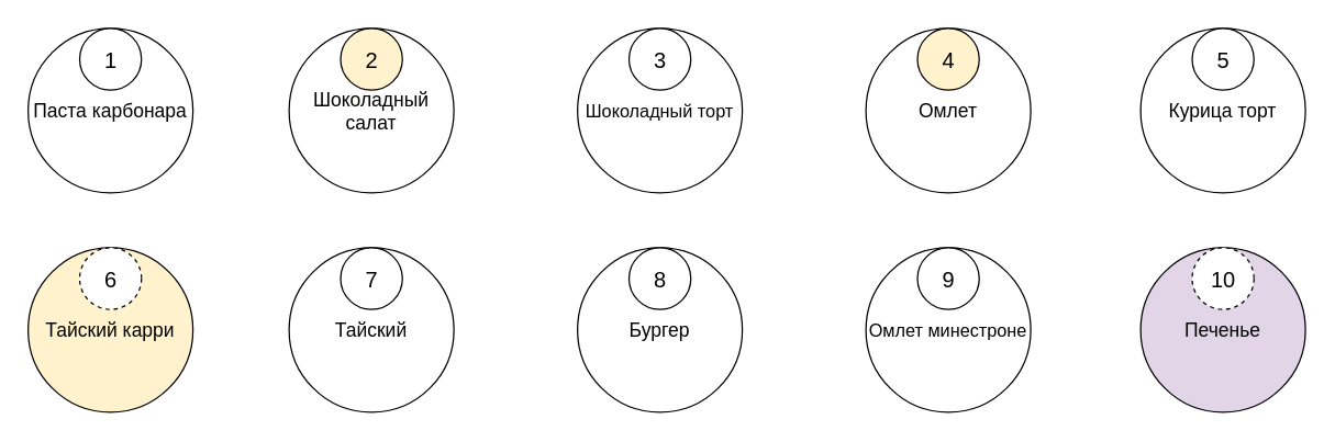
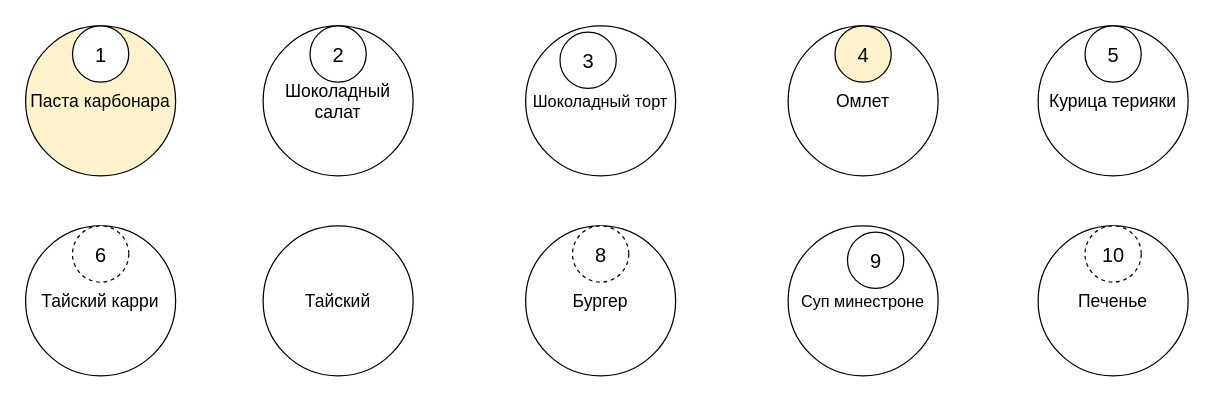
  <mxCell id="0" />
  <mxCell id="1" parent="0" />
- <mxCell id="2" value="&lt;font style=&quot;font-size: 14px;&quot;&gt;Паста карбонара&lt;/font&gt;" style="ellipse;whiteSpace=wrap;html=1;aspect=fixed;" parent="1" vertex="1"><mxGeometry x="20" y="20" width="120" height="120" as="geometry" /></mxCell>
+ <mxCell id="2" value="&lt;font style=&quot;font-size: 14px;&quot;&gt;Паста карбонара&lt;/font&gt;" style="ellipse;whiteSpace=wrap;html=1;aspect=fixed;fillColor=#fff2cc;" parent="1" vertex="1"><mxGeometry x="20" y="20" width="120" height="120" as="geometry" /></mxCell>
  <mxCell id="3" value="&lt;font style=&quot;font-size: 16px;&quot;&gt;1&lt;/font&gt;" style="ellipse;whiteSpace=wrap;html=1;aspect=fixed;" parent="1" vertex="1"><mxGeometry x="57.5" y="20" width="45" height="45" as="geometry" /></mxCell>
  <mxCell id="4" value="&lt;font style=&quot;font-size: 14px;&quot;&gt;Шоколадный салат&lt;/font&gt;" style="ellipse;whiteSpace=wrap;html=1;aspect=fixed;" parent="1" vertex="1"><mxGeometry x="210" y="20" width="120" height="120" as="geometry" /></mxCell>
- <mxCell id="5" value="&lt;font style=&quot;font-size: 16px;&quot;&gt;2&lt;/font&gt;" style="ellipse;whiteSpace=wrap;html=1;aspect=fixed;fillColor=#fff2cc;" parent="1" vertex="1"><mxGeometry x="247.5" y="20" width="45" height="45" as="geometry" /></mxCell>
+ <mxCell id="5" value="&lt;font style=&quot;font-size: 16px;&quot;&gt;2&lt;/font&gt;" style="ellipse;whiteSpace=wrap;html=1;aspect=fixed;" parent="1" vertex="1"><mxGeometry x="247.5" y="20" width="45" height="45" as="geometry" /></mxCell>
  <mxCell id="6" value="&lt;font style=&quot;font-size: 13px;&quot;&gt;Шоколадный торт&lt;/font&gt;" style="ellipse;whiteSpace=wrap;html=1;aspect=fixed;" parent="1" vertex="1"><mxGeometry x="420" y="20" width="120" height="120" as="geometry" /></mxCell>
- <mxCell id="7" value="&lt;font style=&quot;font-size: 16px;&quot;&gt;3&lt;/font&gt;" style="ellipse;whiteSpace=wrap;html=1;aspect=fixed;" parent="1" vertex="1"><mxGeometry x="457.5" y="20" width="45" height="45" as="geometry" /></mxCell>
+ <mxCell id="7" value="&lt;font style=&quot;font-size: 16px;&quot;&gt;3&lt;/font&gt;" style="ellipse;whiteSpace=wrap;html=1;aspect=fixed;" parent="1" vertex="1"><mxGeometry x="447.5" y="25" width="45" height="45" as="geometry" /></mxCell>
  <mxCell id="8" value="&lt;font style=&quot;font-size: 14px;&quot;&gt;Омлет&lt;/font&gt;" style="ellipse;whiteSpace=wrap;html=1;aspect=fixed;" parent="1" vertex="1"><mxGeometry x="630" y="20" width="120" height="120" as="geometry" /></mxCell>
  <mxCell id="9" value="&lt;font size=&quot;3&quot;&gt;4&lt;/font&gt;" style="ellipse;whiteSpace=wrap;html=1;aspect=fixed;fillColor=#fff2cc;" parent="1" vertex="1"><mxGeometry x="667.5" y="20" width="45" height="45" as="geometry" /></mxCell>
- <mxCell id="10" value="&lt;font style=&quot;font-size: 14px;&quot;&gt;Курица торт&lt;/font&gt;" style="ellipse;whiteSpace=wrap;html=1;aspect=fixed;" parent="1" vertex="1"><mxGeometry x="830" y="20" width="120" height="120" as="geometry" /></mxCell>
+ <mxCell id="10" value="&lt;font style=&quot;font-size: 14px;&quot;&gt;Курица терияки&lt;/font&gt;" style="ellipse;whiteSpace=wrap;html=1;aspect=fixed;" parent="1" vertex="1"><mxGeometry x="830" y="20" width="120" height="120" as="geometry" /></mxCell>
  <mxCell id="11" value="&lt;font style=&quot;font-size: 16px;&quot;&gt;5&lt;/font&gt;" style="ellipse;whiteSpace=wrap;html=1;aspect=fixed;" parent="1" vertex="1"><mxGeometry x="867.5" y="20" width="45" height="45" as="geometry" /></mxCell>
- <mxCell id="12" value="&lt;font style=&quot;font-size: 14px;&quot;&gt;Тайский карри&lt;/font&gt;" style="ellipse;whiteSpace=wrap;html=1;aspect=fixed;fillColor=#fff2cc;" parent="1" vertex="1"><mxGeometry x="20" y="180" width="120" height="120" as="geometry" /></mxCell>
+ <mxCell id="12" value="&lt;font style=&quot;font-size: 14px;&quot;&gt;Тайский карри&lt;/font&gt;" style="ellipse;whiteSpace=wrap;html=1;aspect=fixed;" parent="1" vertex="1"><mxGeometry x="20" y="180" width="120" height="120" as="geometry" /></mxCell>
  <mxCell id="13" value="&lt;font size=&quot;3&quot;&gt;6&lt;/font&gt;" style="ellipse;whiteSpace=wrap;html=1;aspect=fixed;dashed=1;" parent="1" vertex="1"><mxGeometry x="57.5" y="180" width="45" height="45" as="geometry" /></mxCell>
  <mxCell id="14" value="&lt;font style=&quot;font-size: 14px;&quot;&gt;Тайский&lt;/font&gt;" style="ellipse;whiteSpace=wrap;html=1;aspect=fixed;" parent="1" vertex="1"><mxGeometry x="210" y="180" width="120" height="120" as="geometry" /></mxCell>
- <mxCell id="15" value="&lt;font size=&quot;3&quot;&gt;7&lt;/font&gt;" style="ellipse;whiteSpace=wrap;html=1;aspect=fixed;" parent="1" vertex="1"><mxGeometry x="247.5" y="180" width="45" height="45" as="geometry" /></mxCell>
  <mxCell id="16" value="&lt;font style=&quot;font-size: 14px;&quot;&gt;Бургер&lt;/font&gt;" style="ellipse;whiteSpace=wrap;html=1;aspect=fixed;" parent="1" vertex="1"><mxGeometry x="420" y="180" width="120" height="120" as="geometry" /></mxCell>
- <mxCell id="17" value="&lt;font size=&quot;3&quot;&gt;8&lt;/font&gt;" style="ellipse;whiteSpace=wrap;html=1;aspect=fixed;" parent="1" vertex="1"><mxGeometry x="457.5" y="180" width="45" height="45" as="geometry" /></mxCell>
- <mxCell id="18" value="&lt;font style=&quot;font-size: 13px;&quot;&gt;Омлет минестроне&lt;/font&gt;" style="ellipse;whiteSpace=wrap;html=1;aspect=fixed;" parent="1" vertex="1"><mxGeometry x="630" y="180" width="120" height="120" as="geometry" /></mxCell>
- <mxCell id="19" value="&lt;font size=&quot;3&quot;&gt;9&lt;/font&gt;" style="ellipse;whiteSpace=wrap;html=1;aspect=fixed;" parent="1" vertex="1"><mxGeometry x="667.5" y="180" width="45" height="45" as="geometry" /></mxCell>
- <mxCell id="20" value="&lt;font style=&quot;font-size: 14px;&quot;&gt;Печенье&lt;/font&gt;" style="ellipse;whiteSpace=wrap;html=1;aspect=fixed;fillColor=#e1d5e7;" parent="1" vertex="1"><mxGeometry x="830" y="180" width="120" height="120" as="geometry" /></mxCell>
+ <mxCell id="17" value="&lt;font size=&quot;3&quot;&gt;8&lt;/font&gt;" style="ellipse;whiteSpace=wrap;html=1;aspect=fixed;dashed=1;" parent="1" vertex="1"><mxGeometry x="457.5" y="180" width="45" height="45" as="geometry" /></mxCell>
+ <mxCell id="18" value="&lt;font style=&quot;font-size: 13px;&quot;&gt;Суп минестроне&lt;/font&gt;" style="ellipse;whiteSpace=wrap;html=1;aspect=fixed;" parent="1" vertex="1"><mxGeometry x="630" y="180" width="120" height="120" as="geometry" /></mxCell>
+ <mxCell id="19" value="&lt;font size=&quot;3&quot;&gt;9&lt;/font&gt;" style="ellipse;whiteSpace=wrap;html=1;aspect=fixed;" parent="1" vertex="1"><mxGeometry x="677.5" y="185" width="45" height="45" as="geometry" /></mxCell>
+ <mxCell id="20" value="&lt;font style=&quot;font-size: 14px;&quot;&gt;Печенье&lt;/font&gt;" style="ellipse;whiteSpace=wrap;html=1;aspect=fixed;" parent="1" vertex="1"><mxGeometry x="830" y="180" width="120" height="120" as="geometry" /></mxCell>
  <mxCell id="21" value="&lt;font size=&quot;3&quot;&gt;10&lt;/font&gt;" style="ellipse;whiteSpace=wrap;html=1;aspect=fixed;dashed=1;" parent="1" vertex="1"><mxGeometry x="867.5" y="180" width="45" height="45" as="geometry" /></mxCell>
